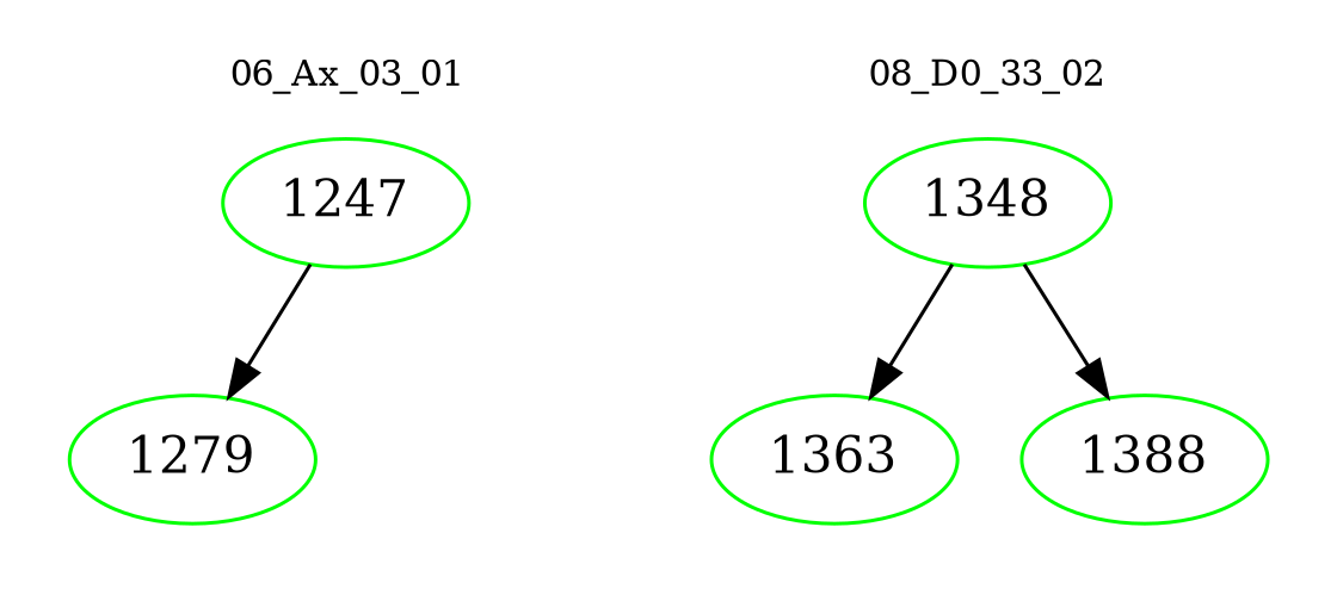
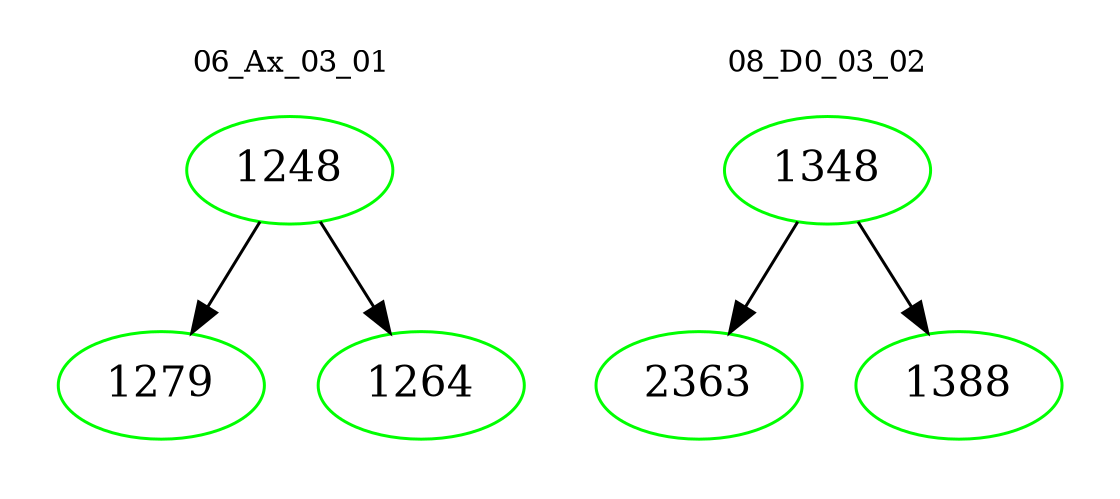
  digraph {
    node [color=green]
    edge [color=black]
-   n1 [label=1247]
+   n1 [label=1248]
    n2 [label=1279]
+   n3 [label=1264]
    n4 [label=1348]
-   n5 [label=1363]
+   n5 [label=2363]
    n6 [label=1388]
    subgraph cluster_1 {
      color=white
      fontsize=10
      label="06_Ax_03_01"
      n1
      n2
+     n3
    }
    subgraph cluster_2 {
      color=white
      fontsize=10
-     label="08_D0_33_02"
+     label="08_D0_03_02"
      n4
      n5
      n6
    }
    n1 -> n2
+   n1 -> n3
    n4 -> n5
    n4 -> n6
  }
